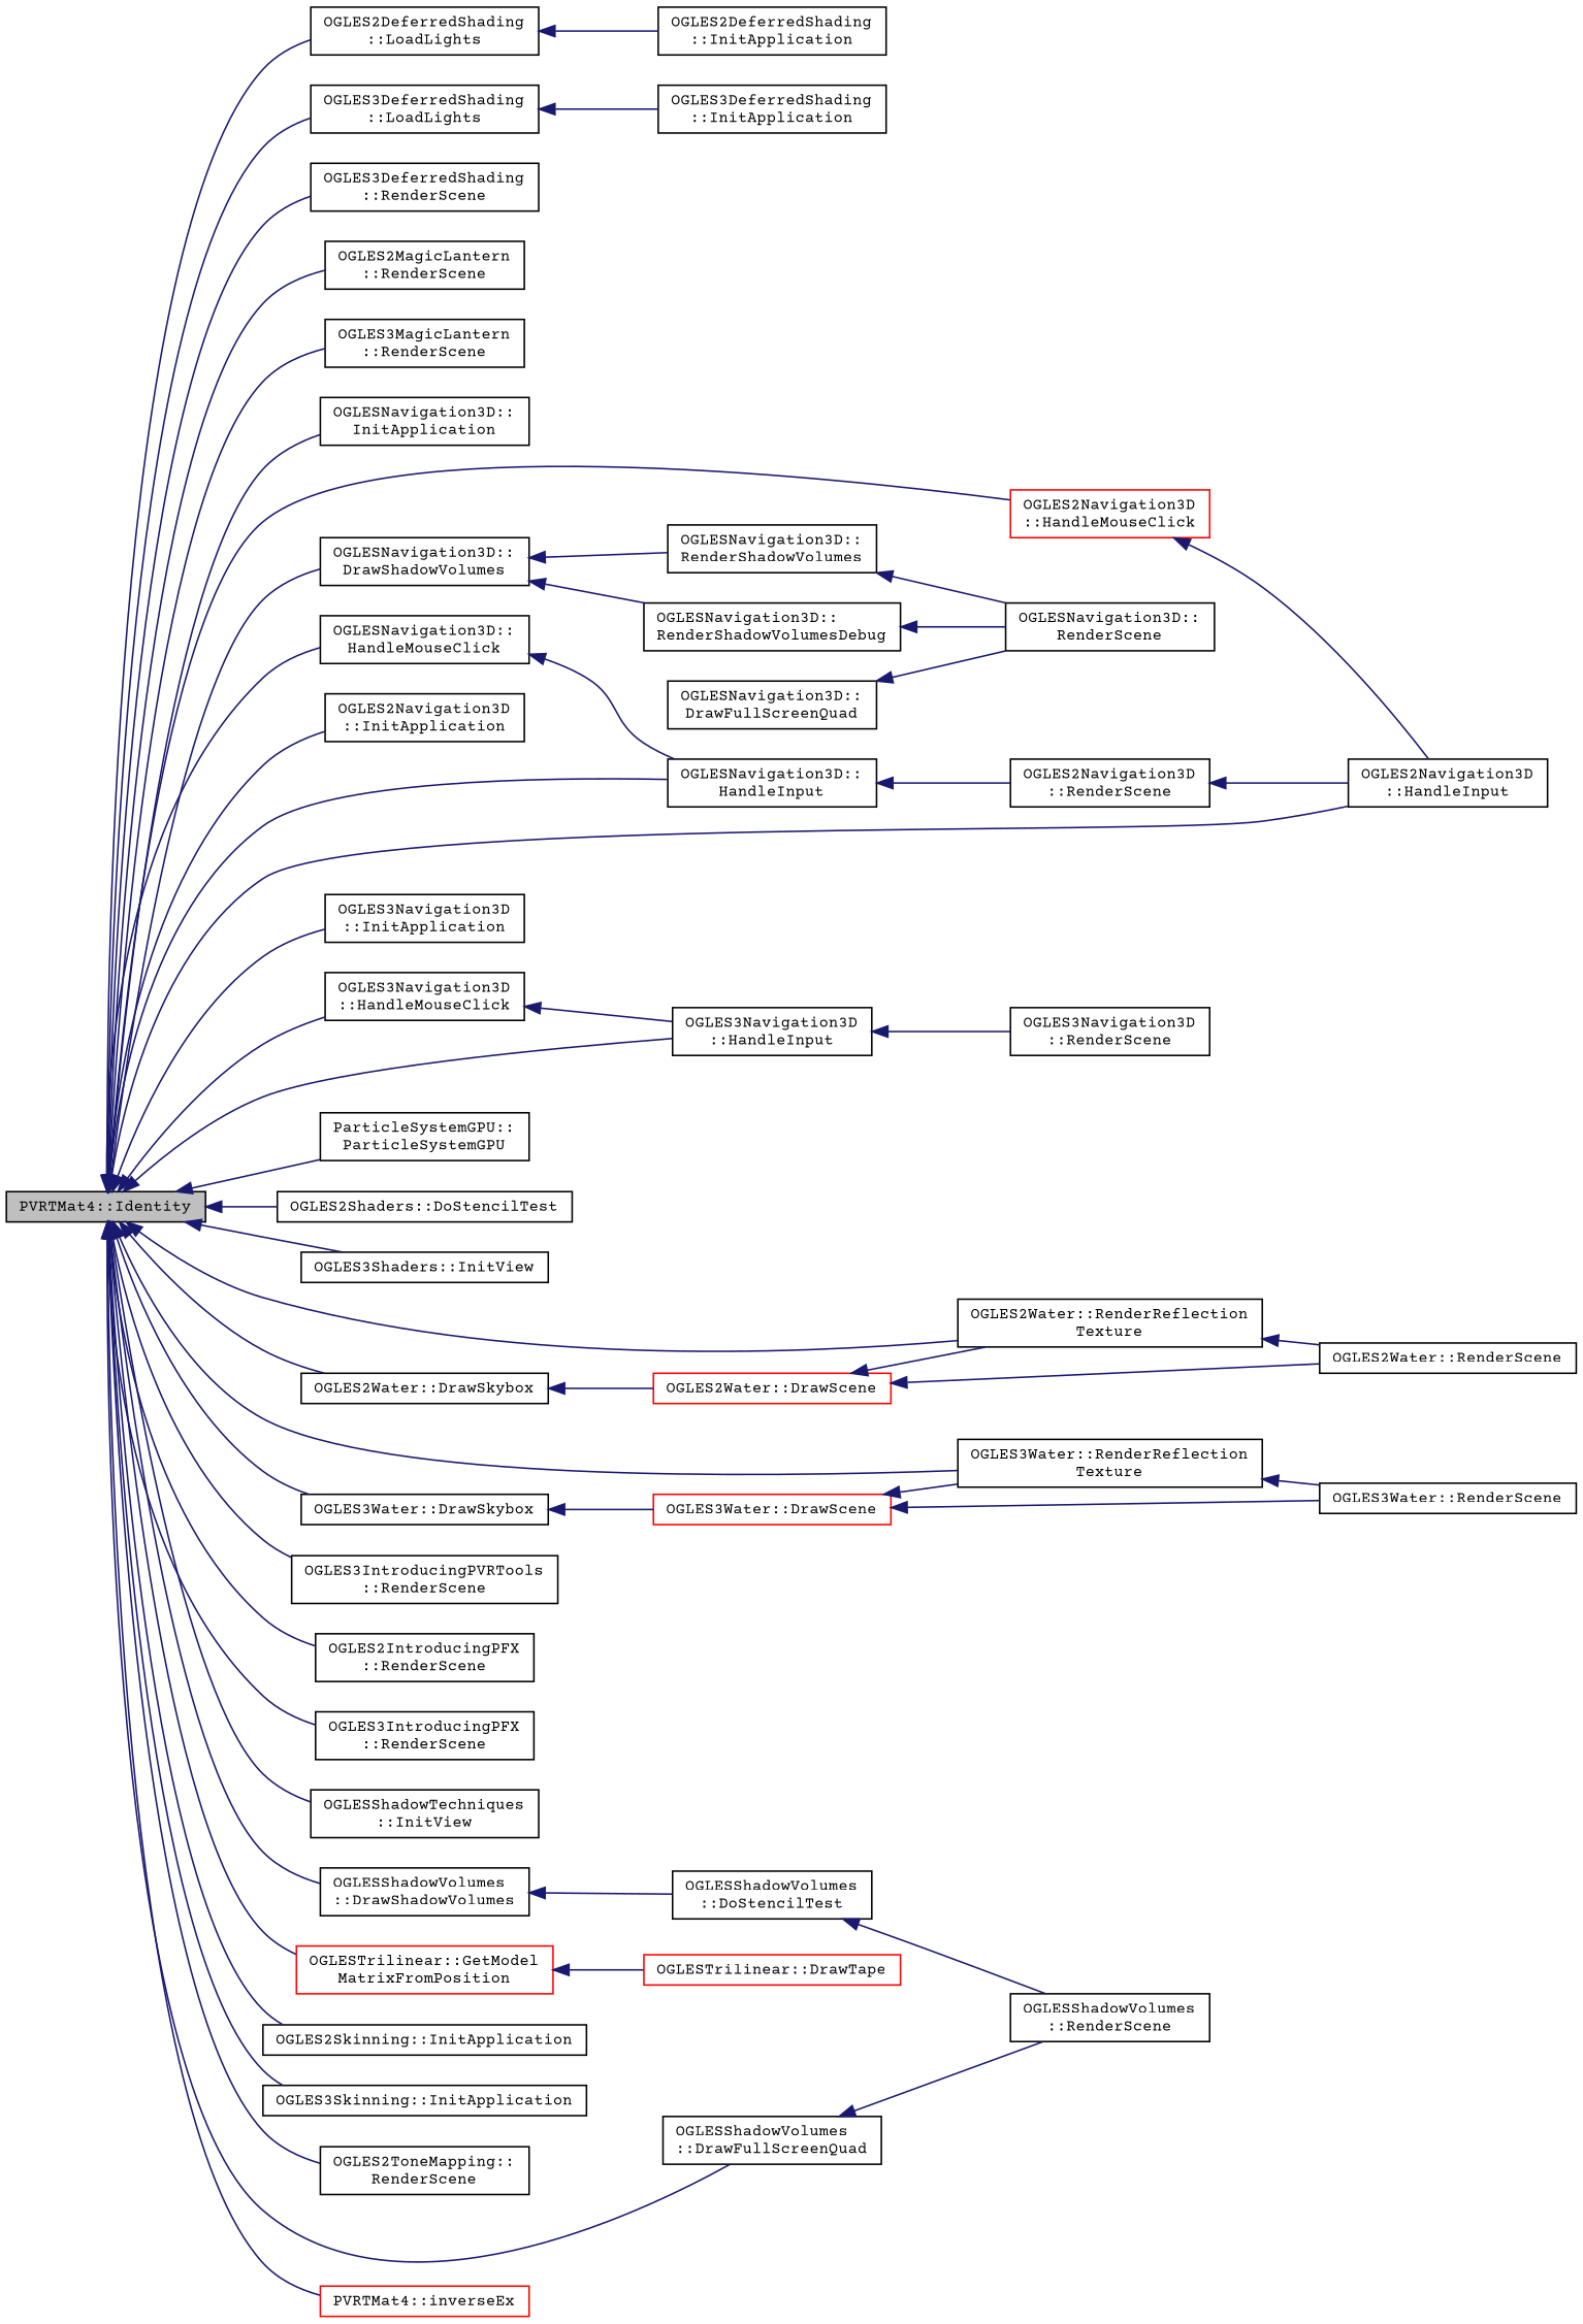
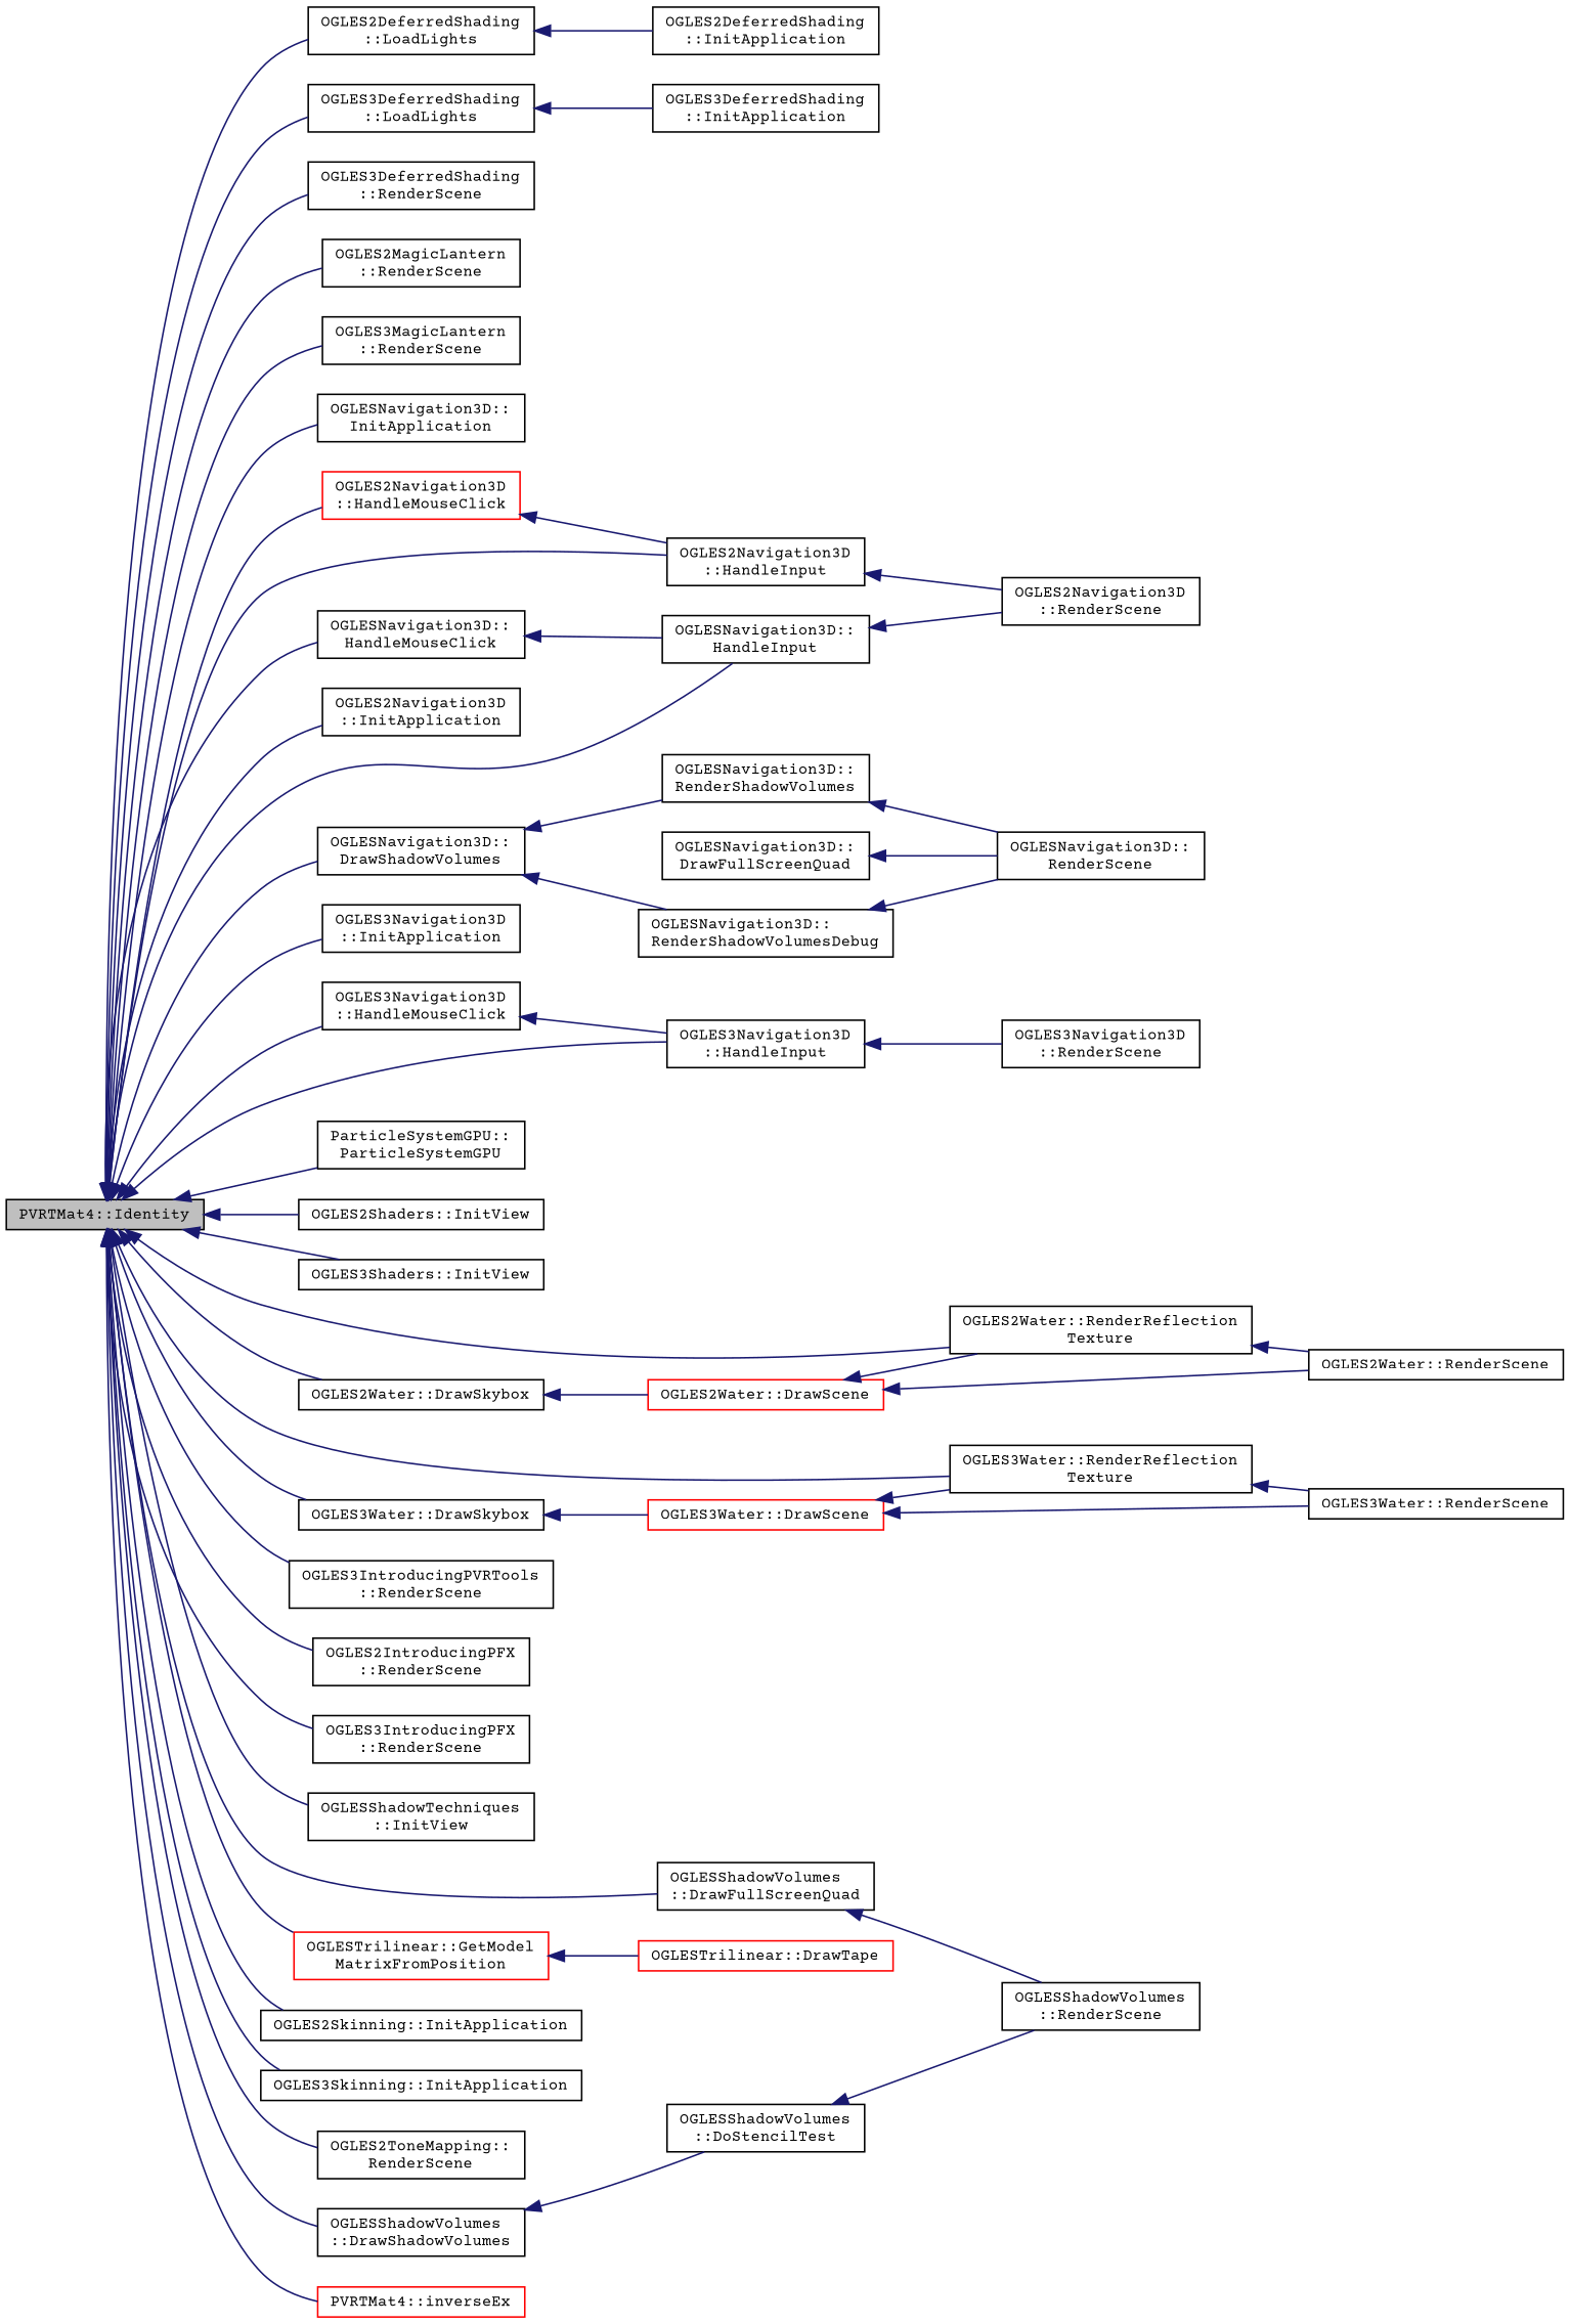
  digraph {
    fontname="Courier Prime"
    rankdir=LR
    node [color=black fillcolor=white fontname="Courier Prime" fontsize=10 shape=record style=filled]
    edge [color=midnightblue dir=back fontname="Courier Prime" fontsize=10 labelfontname=Helvetica labelfontsize=10 style=solid]
    n1 [fillcolor=grey75 fontcolor=black height=0.2 label="PVRTMat4::Identity" width=0.4]
    n2 [height=0.2 label="OGLES2DeferredShading\l::LoadLights" width=0.4]
    n3 [height=0.2 label="OGLES3DeferredShading\l::LoadLights" width=0.4]
    n4 [height=0.2 label="OGLES3DeferredShading\l::RenderScene" width=0.4]
    n5 [height=0.2 label="OGLES2MagicLantern\l::RenderScene" width=0.4]
    n6 [height=0.2 label="OGLES3MagicLantern\l::RenderScene" width=0.4]
    n7 [height=0.2 label="OGLESNavigation3D::\lInitApplication" width=0.4]
    n8 [height=0.2 label="OGLESNavigation3D::\lHandleInput" width=0.4]
    n9 [height=0.2 label="OGLESNavigation3D::\lHandleMouseClick" width=0.4]
    n10 [height=0.2 label="OGLESNavigation3D::\lDrawShadowVolumes" width=0.4]
    n11 [height=0.2 label="OGLES2Navigation3D\l::InitApplication" width=0.4]
    n12 [height=0.2 label="OGLES2Navigation3D\l::HandleInput" width=0.4]
    n13 [color=red height=0.2 label="OGLES2Navigation3D\l::HandleMouseClick" width=0.4]
    n14 [height=0.2 label="OGLES3Navigation3D\l::InitApplication" width=0.4]
    n15 [height=0.2 label="OGLES3Navigation3D\l::HandleInput" width=0.4]
    n16 [height=0.2 label="OGLES3Navigation3D\l::HandleMouseClick" width=0.4]
    n17 [height=0.2 label="ParticleSystemGPU::\lParticleSystemGPU" width=0.4]
-   n18 [height=0.2 label="OGLES2Shaders::DoStencilTest" width=0.4]
+   n18 [height=0.2 label="OGLES2Shaders::InitView" width=0.4]
    n19 [height=0.2 label="OGLES3Shaders::InitView" width=0.4]
    n20 [height=0.2 label="OGLES2Water::RenderReflection\lTexture" width=0.4]
    n21 [height=0.2 label="OGLES2Water::DrawSkybox" width=0.4]
    n22 [height=0.2 label="OGLES3Water::RenderReflection\lTexture" width=0.4]
    n23 [height=0.2 label="OGLES3Water::DrawSkybox" width=0.4]
    n24 [height=0.2 label="OGLES3IntroducingPVRTools\l::RenderScene" width=0.4]
    n25 [height=0.2 label="OGLES2IntroducingPFX\l::RenderScene" width=0.4]
    n26 [height=0.2 label="OGLES3IntroducingPFX\l::RenderScene" width=0.4]
    n27 [height=0.2 label="OGLESShadowTechniques\l::InitView" width=0.4]
    n28 [height=0.2 label="OGLESShadowVolumes\l::DrawFullScreenQuad" width=0.4]
    n29 [height=0.2 label="OGLESShadowVolumes\l::DrawShadowVolumes" width=0.4]
    n30 [height=0.2 label="OGLES2Skinning::InitApplication" width=0.4]
    n31 [height=0.2 label="OGLES3Skinning::InitApplication" width=0.4]
    n32 [height=0.2 label="OGLES2ToneMapping::\lRenderScene" width=0.4]
    n33 [color=red height=0.2 label="OGLESTrilinear::GetModel\lMatrixFromPosition" width=0.4]
    n34 [color=red height=0.2 label="PVRTMat4::inverseEx" width=0.4]
    n35 [height=0.2 label="OGLES2DeferredShading\l::InitApplication" width=0.4]
    n36 [height=0.2 label="OGLES3DeferredShading\l::InitApplication" width=0.4]
    n37 [height=0.2 label="OGLES2Navigation3D\l::RenderScene" width=0.4]
    n38 [height=0.2 label="OGLESNavigation3D::\lDrawFullScreenQuad" width=0.4]
    n39 [height=0.2 label="OGLESNavigation3D::\lRenderScene" width=0.4]
    n40 [height=0.2 label="OGLESNavigation3D::\lRenderShadowVolumes" width=0.4]
    n41 [height=0.2 label="OGLESNavigation3D::\lRenderShadowVolumesDebug" width=0.4]
    n42 [height=0.2 label="OGLES3Navigation3D\l::RenderScene" width=0.4]
    n43 [height=0.2 label="OGLES2Water::RenderScene" width=0.4]
    n44 [color=red height=0.2 label="OGLES2Water::DrawScene" width=0.4]
    n45 [height=0.2 label="OGLES3Water::RenderScene" width=0.4]
    n46 [color=red height=0.2 label="OGLES3Water::DrawScene" width=0.4]
    n47 [height=0.2 label="OGLESShadowVolumes\l::RenderScene" width=0.4]
    n48 [height=0.2 label="OGLESShadowVolumes\l::DoStencilTest" width=0.4]
    n49 [color=red height=0.2 label="OGLESTrilinear::DrawTape" width=0.4]
    n1 -> n2
    n1 -> n3
    n1 -> n4
    n1 -> n5
    n1 -> n6
    n1 -> n7
    n1 -> n8
    n1 -> n9
    n1 -> n10
    n1 -> n11
    n1 -> n12
    n1 -> n13
    n1 -> n14
    n1 -> n15
    n1 -> n16
    n1 -> n17
    n1 -> n18
    n1 -> n19
    n1 -> n20
    n1 -> n21
    n1 -> n22
    n1 -> n23
    n1 -> n24
    n1 -> n25
    n1 -> n26
    n1 -> n27
    n1 -> n28
    n1 -> n29
    n1 -> n30
    n1 -> n31
    n1 -> n32
    n1 -> n33
    n1 -> n34
    n2 -> n35
    n3 -> n36
    n8 -> n37
    n9 -> n8
    n10 -> n40
    n10 -> n41
-   n37 -> n12
+   n12 -> n37
    n13 -> n12
    n15 -> n42
    n16 -> n15
    n20 -> n43
    n21 -> n44
    n22 -> n45
    n23 -> n46
    n28 -> n47
    n29 -> n48
    n33 -> n49
    n38 -> n39
    n40 -> n39
    n41 -> n39
    n44 -> n20
    n44 -> n43
    n46 -> n22
    n46 -> n45
    n48 -> n47
  }
